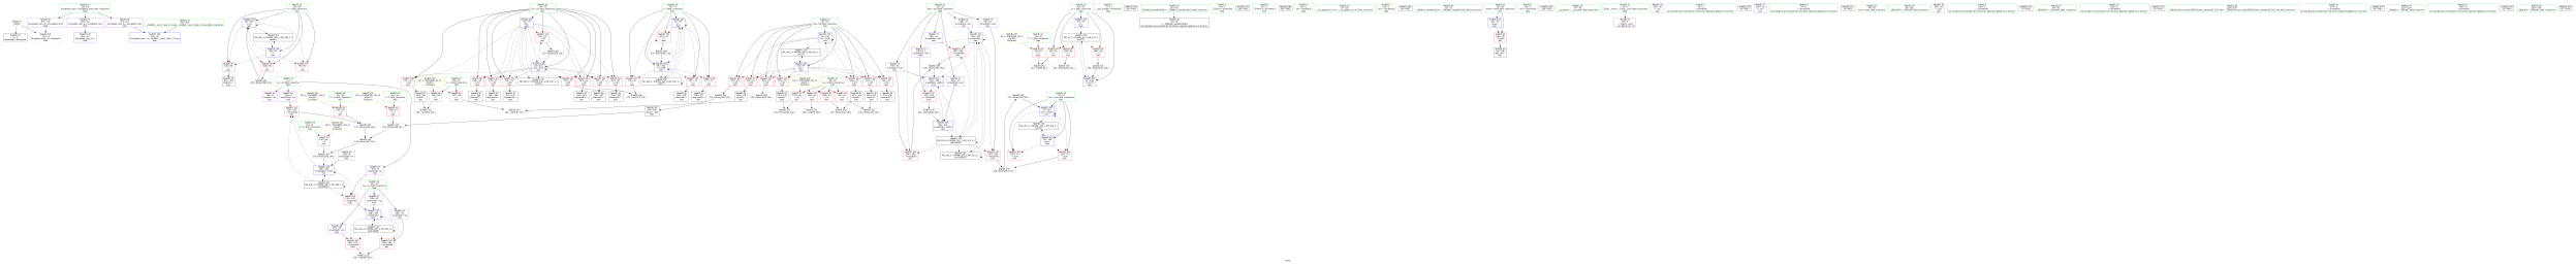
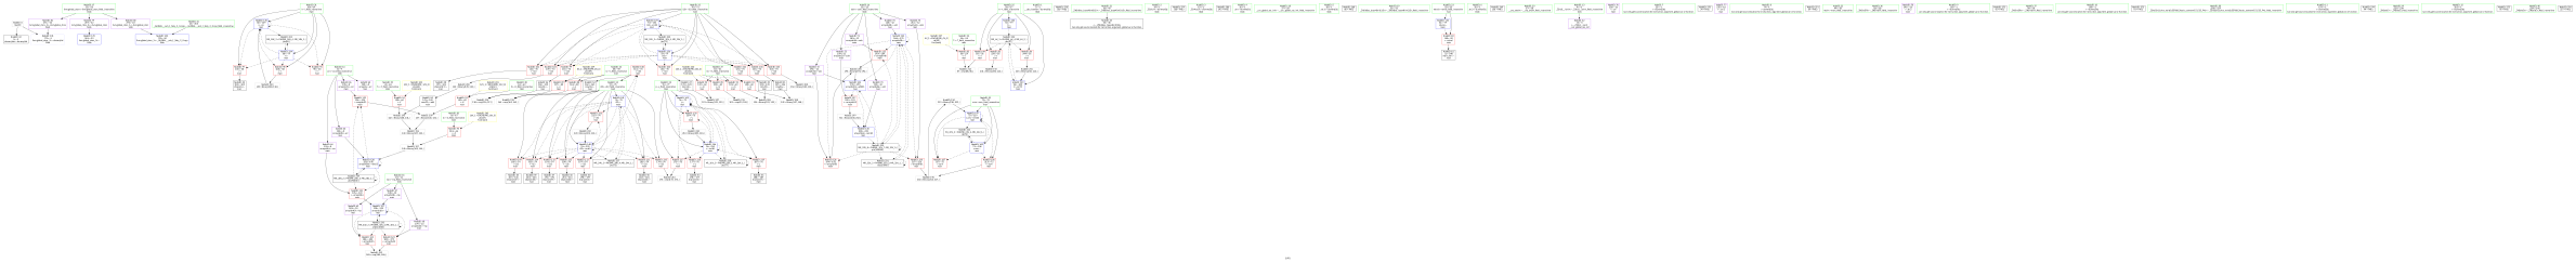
  digraph {
    fontname="IBM Plex Sans"
    label=SVFG
    node [color=red fontname="IBM Plex Sans" shape=record]
    edge [fontname="IBM Plex Sans" style=solid]
    n1 [color=grey label="{NodeID: 0\nNullPtr}"]
    n2 [color=black label="{NodeID: 42\n2\<--3\ndummyVal\<--dummyVal\n}"]
    n3 [color=blue label="{NodeID: 131\n271\<--3\nllvm.global_ctors_2\<--dummyVal\nGlob }" style=dotted]
    n4 [label="{NodeID: 97\n103\<--68\n\<--i\nmain\n}"]
    n5 [color=black label="{NodeID: 45\n104\<--103\nidxprom\<--\nmain\n}"]
    n6 [color=green label="{NodeID: 14\n8\<--9\narr\<--arr_field_insensitive\nGlob }"]
    n7 [color=purple label="{NodeID: 63\n105\<--8\narrayidx\<--arr\nmain\n}"]
    n8 [color=purple label="{NodeID: 64\n124\<--8\narrayidx16\<--arr\nmain\n}"]
    n9 [color=purple label="{NodeID: 65\n135\<--8\narrayidx21\<--arr\nmain\n}"]
    n10 [color=purple label="{NodeID: 66\n150\<--8\narrayidx28\<--arr\nmain\n}"]
    n11 [label="{NodeID: 121\n125\<--124\n\<--arrayidx16\nmain\n}"]
    n12 [label="{NodeID: 122\n136\<--135\n\<--arrayidx21\nmain\n}"]
    n13 [color=blue label="{NodeID: 138\n150\<--145\narrayidx28\<--rem25\nmain\n}"]
    n14 [color=blue label="{NodeID: 137\n128\<--125\narrayidx18\<--\nmain\n}"]
    n15 [color=grey label="{NodeID: 209\n137 = Binary(130, 136, )\n}"]
    n16 [color=black label="{NodeID: 229\nMR_28V_2 = PHI(MR_28V_3, MR_28V_1, )\npts\{90000 \}\n}"]
    n17 [color=grey label="{NodeID: 194\n219 = Binary(218, 202, )\n}"]
    n18 [color=blue label="{NodeID: 147\n72\<--219\nsum\<--rem63\nmain\n}"]
    n19 [label="{NodeID: 106\n213\<--72\n\<--sum\nmain\n}"]
    n20 [label="{NodeID: 107\n237\<--72\n\<--sum\nmain\n}"]
    n21 [color=black label="{NodeID: 226\nMR_22V_2 = PHI(MR_22V_4, MR_22V_1, )\npts\{73 \}\n}"]
    n22 [color=grey label="{NodeID: 195\n218 = Binary(213, 217, )\n}"]
    n23 [color=blue label="{NodeID: 140\n72\<--158\nsum\<--\nmain\n}"]
    n24 [label="{NodeID: 111\n181\<--74\n\<--i32\nmain\n}"]
    n25 [color=black label="{NodeID: 55\n182\<--181\nidxprom44\<--\nmain\n}"]
    n26 [color=green label="{NodeID: 28\n62\<--63\nX\<--X_field_insensitive\nmain\n}"]
    n27 [label="{NodeID: 93\n130\<--62\n\<--X\nmain\n}"]
    n28 [color=grey label="{NodeID: 196\n143 = Binary(137, 142, )\n}"]
    n29 [color=grey label="{NodeID: 208\n154 = Binary(153, 110, )\n}"]
    n30 [color=blue label="{NodeID: 139\n70\<--154\ni10\<--inc30\nmain\n}"]
    n31 [label="{NodeID: 99\n115\<--70\n\<--i10\nmain\n}"]
    n32 [label="{NodeID: 100\n120\<--70\n\<--i10\nmain\n}"]
    n33 [label="{NodeID: 101\n126\<--70\n\<--i10\nmain\n}"]
    n34 [label="{NodeID: 102\n131\<--70\n\<--i10\nmain\n}"]
    n35 [label="{NodeID: 103\n139\<--70\n\<--i10\nmain\n}"]
    n36 [label="{NodeID: 104\n146\<--70\n\<--i10\nmain\n}"]
    n37 [label="{NodeID: 105\n153\<--70\n\<--i10\nmain\n}"]
    n38 [color=black label="{NodeID: 225\nMR_20V_2 = PHI(MR_20V_4, MR_20V_1, )\npts\{71 \}\n}"]
    n39 [color=black label="{NodeID: 46\n116\<--115\nconv12\<--\nmain\n}"]
    n40 [color=black label="{NodeID: 47\n121\<--120\nconv15\<--\nmain\n}"]
    n41 [color=black label="{NodeID: 48\n127\<--126\nidxprom17\<--\nmain\n}"]
    n42 [color=black label="{NodeID: 49\n132\<--131\nconv19\<--\nmain\n}"]
    n43 [color=grey label="{NodeID: 200\n140 = Binary(139, 110, )\n}"]
    n44 [color=black label="{NodeID: 51\n147\<--146\nconv26\<--\nmain\n}"]
    n45 [color=blue label="{NodeID: 136\n70\<--79\ni10\<--\nmain\n}"]
    n46 [label="{NodeID: 125\n190\<--189\n\<--arrayidx48\nmain\n}"]
    n47 [color=grey label="{NodeID: 206\n195 = Binary(194, 190, )\n}"]
    n48 [color=blue label="{NodeID: 144\n193\<--195\narrayidx50\<--add51\nmain\n}"]
    n49 [label="{NodeID: 127\n200\<--199\n\<--arrayidx53\nmain\n}"]
    n50 [color=blue label="{NodeID: 145\n205\<--201\narrayidx56\<--rem54\nmain\n}"]
    n51 [color=grey label="{NodeID: 215\n118 = cmp(116, 117, )\n}"]
    n52 [color=grey label="{NodeID: 207\n123 = Binary(121, 122, )\n}"]
    n53 [color=grey label="{NodeID: 205\n134 = Binary(132, 133, )\n}"]
    n54 [color=black label="{NodeID: 50\n141\<--140\nconv22\<--add\nmain\n}"]
    n55 [color=grey label="{NodeID: 198\n149 = Binary(147, 148, )\n}"]
    n56 [color=black label="{NodeID: 56\n188\<--187\nidxprom47\<--\nmain\n}"]
    n57 [color=purple label="{NodeID: 70\n168\<--12\narrayidx38\<--soln\nmain\n}"]
    n58 [color=blue label="{NodeID: 142\n168\<--170\narrayidx38\<--\nmain\n}"]
    n59 [label="{NodeID: 126\n194\<--193\n\<--arrayidx50\nmain\n}"]
    n60 [label="{NodeID: 128\n217\<--216\n\<--arrayidx61\nmain\n}"]
    n61 [color=black label="{NodeID: 220\nMR_32V_8 = PHI(MR_32V_7, MR_32V_5, )\npts\{130000 \}\n}"]
    n62 [color=black label="{NodeID: 231\nMR_32V_2 = PHI(MR_32V_3, MR_32V_1, )\npts\{130000 \}\n}"]
    n63 [label="{NodeID: 84\n85\<--56\n\<--t\nmain\n}"]
    n64 [color=grey label="{NodeID: 214\n87 = cmp(85, 86, )\n}"]
    n65 [color=green label="{NodeID: 1\n7\<--1\n__dso_handle\<--dummyObj\nGlob }"]
    n66 [label="{NodeID: 98\n108\<--68\n\<--i\nmain\n}"]
    n67 [color=grey label="{NodeID: 203\n109 = Binary(108, 110, )\n}"]
    n68 [color=blue label="{NodeID: 135\n68\<--109\ni\<--inc\nmain\n}"]
    n69 [color=black label="{NodeID: 224\nMR_18V_2 = PHI(MR_18V_4, MR_18V_1, )\npts\{69 \}\n}"]
    n70 [label="{NodeID: 96\n98\<--68\n\<--i\nmain\n}"]
    n71 [color=green label="{NodeID: 15\n10\<--11\ninp\<--inp_field_insensitive\nGlob }"]
    n72 [color=purple label="{NodeID: 67\n128\<--10\narrayidx18\<--inp\nmain\n}"]
    n73 [color=purple label="{NodeID: 68\n179\<--10\narrayidx43\<--inp\nmain\n}"]
    n74 [color=purple label="{NodeID: 69\n183\<--10\narrayidx45\<--inp\nmain\n}"]
    n75 [label="{NodeID: 123\n180\<--179\n\<--arrayidx43\nmain\n}"]
    n76 [label="{NodeID: 124\n184\<--183\n\<--arrayidx45\nmain\n}"]
    n77 [color=black label="{NodeID: 230\nMR_30V_2 = PHI(MR_30V_3, MR_30V_1, )\npts\{110000 \}\n}"]
    n78 [color=grey label="{NodeID: 212\n185 = cmp(180, 184, )\n}"]
    n79 [color=black label="{NodeID: 278\n236 = PHI()\n}"]
    n80 [label="{NodeID: 112\n191\<--74\n\<--i32\nmain\n}"]
    n81 [color=black label="{NodeID: 57\n192\<--191\nidxprom49\<--\nmain\n}"]
    n82 [color=green label="{NodeID: 29\n64\<--65\nY\<--Y_field_insensitive\nmain\n}"]
    n83 [label="{NodeID: 94\n138\<--64\n\<--Y\nmain\n}"]
    n84 [color=grey label="{NodeID: 193\n142 = Binary(138, 141, )\n}"]
    n85 [color=grey label="{NodeID: 197\n145 = Binary(143, 144, )\n}"]
    n86 [color=black label="{NodeID: 43\n35\<--36\n\<--_ZNSt8ios_base4InitD1Ev\nCan only get source location for instruction, argument, global var or function.}"]
    n87 [color=black label="{NodeID: 223\nMR_6V_3 = PHI(MR_6V_4, MR_6V_2, )\npts\{57 \}\n}"]
    n88 [label="{NodeID: 85\n230\<--56\n\<--t\nmain\n}"]
    n89 [label="{NodeID: 86\n244\<--56\n\<--t\nmain\n}"]
    n90 [color=blue label="{NodeID: 149\n56\<--245\nt\<--inc74\nmain\n}"]
    n91 [color=grey label="{NodeID: 192\n231 = Binary(230, 110, )\n}"]
    n92 [color=grey label="{NodeID: 201\n245 = Binary(244, 110, )\n}"]
    n93 [color=yellow label="{NodeID: 237\n4V_1 = ENCHI(MR_4V_0)\npts\{55 \}\nFun[main]}" style=double]
    n94 [label="{NodeID: 83\n86\<--54\n\<--T\nmain\n}"]
    n95 [color=purple label="{NodeID: 71\n189\<--12\narrayidx48\<--soln\nmain\n}"]
    n96 [color=green label="{NodeID: 2\n14\<--1\n_ZSt3cin\<--dummyObj\nGlob }"]
    n97 [color=green label="{NodeID: 16\n12\<--13\nsoln\<--soln_field_insensitive\nGlob }"]
    n98 [color=purple label="{NodeID: 72\n193\<--12\narrayidx50\<--soln\nmain\n}"]
    n99 [color=purple label="{NodeID: 73\n199\<--12\narrayidx53\<--soln\nmain\n}"]
    n100 [color=purple label="{NodeID: 74\n205\<--12\narrayidx56\<--soln\nmain\n}"]
    n101 [color=purple label="{NodeID: 75\n216\<--12\narrayidx61\<--soln\nmain\n}"]
    n102 [color=grey label="{NodeID: 199\n201 = Binary(200, 202, )\n}"]
    n103 [color=black label="{NodeID: 279\n238 = PHI()\n}"]
    n104 [label="{NodeID: 113\n197\<--74\n\<--i32\nmain\n}"]
    n105 [color=black label="{NodeID: 58\n198\<--197\nidxprom52\<--\nmain\n}"]
    n106 [color=green label="{NodeID: 30\n66\<--67\nZ\<--Z_field_insensitive\nmain\n}"]
    n107 [label="{NodeID: 95\n144\<--66\n\<--Z\nmain\n}"]
    n108 [color=grey label="{NodeID: 210\n175 = cmp(173, 174, )\n}"]
    n109 [color=grey label="{NodeID: 211\n101 = cmp(99, 100, )\n}"]
    n110 [color=blue label="{NodeID: 134\n68\<--79\ni\<--\nmain\n}"]
    n111 [color=blue label="{NodeID: 141\n74\<--79\ni32\<--\nmain\n}"]
    n112 [label="{NodeID: 108\n161\<--74\n\<--i32\nmain\n}"]
    n113 [label="{NodeID: 109\n166\<--74\n\<--i32\nmain\n}"]
    n114 [label="{NodeID: 110\n174\<--74\n\<--i32\nmain\n}"]
    n115 [label="{NodeID: 114\n203\<--74\n\<--i32\nmain\n}"]
    n116 [label="{NodeID: 115\n214\<--74\n\<--i32\nmain\n}"]
    n117 [label="{NodeID: 116\n222\<--74\n\<--i32\nmain\n}"]
    n118 [color=blue label="{NodeID: 148\n74\<--223\ni32\<--inc65\nmain\n}"]
    n119 [color=black label="{NodeID: 227\nMR_24V_2 = PHI(MR_24V_4, MR_24V_1, )\npts\{75 \}\n}"]
    n120 [color=black label="{NodeID: 52\n162\<--161\nconv34\<--\nmain\n}"]
    n121 [color=black label="{NodeID: 53\n167\<--166\nidxprom37\<--\nmain\n}"]
    n122 [color=black label="{NodeID: 59\n204\<--203\nidxprom55\<--\nmain\n}"]
    n123 [color=black label="{NodeID: 60\n215\<--214\nidxprom60\<--\nmain\n}"]
    n124 [color=grey label="{NodeID: 202\n223 = Binary(222, 110, )\n}"]
    n125 [color=grey label="{NodeID: 213\n164 = cmp(162, 163, )\n}"]
    n126 [color=green label="{NodeID: 3\n15\<--1\n_ZSt4cout\<--dummyObj\nGlob }"]
    n127 [color=green label="{NodeID: 17\n22\<--26\nllvm.global_ctors\<--llvm.global_ctors_field_insensitive\nGlob }"]
    n128 [color=purple label="{NodeID: 79\n269\<--22\nllvm.global_ctors_0\<--llvm.global_ctors\nGlob }"]
    n129 [color=purple label="{NodeID: 80\n270\<--22\nllvm.global_ctors_1\<--llvm.global_ctors\nGlob }"]
    n130 [color=purple label="{NodeID: 81\n271\<--22\nllvm.global_ctors_2\<--llvm.global_ctors\nGlob }"]
    n131 [color=blue label="{NodeID: 129\n269\<--23\nllvm.global_ctors_0\<--\nGlob }"]
    n132 [color=blue label="{NodeID: 130\n270\<--24\nllvm.global_ctors_1\<--_GLOBAL__sub_I_Saty_2_0.cpp\nGlob }"]
    n133 [color=black label="{NodeID: 280\n242 = PHI()\n}"]
    n134 [color=green label="{NodeID: 31\n68\<--69\ni\<--i_field_insensitive\nmain\n}"]
    n135 [color=yellow label="{NodeID: 239\n8V_1 = ENCHI(MR_8V_0)\npts\{59 \}\nFun[main]}" style=double]
    n136 [label="{NodeID: 87\n117\<--58\n\<--n\nmain\n}"]
    n137 [label="{NodeID: 88\n163\<--58\n\<--n\nmain\n}"]
    n138 [color=green label="{NodeID: 4\n16\<--1\n.str\<--dummyObj\nGlob }"]
    n139 [color=green label="{NodeID: 18\n27\<--28\n__cxx_global_var_init\<--__cxx_global_var_init_field_insensitive\n}"]
    n140 [color=green label="{NodeID: 32\n70\<--71\ni10\<--i10_field_insensitive\nmain\n}"]
    n141 [color=blue label="{NodeID: 143\n76\<--79\nj\<--\nmain\n}"]
    n142 [label="{NodeID: 117\n173\<--76\n\<--j\nmain\n}"]
    n143 [label="{NodeID: 118\n177\<--76\n\<--j\nmain\n}"]
    n144 [label="{NodeID: 119\n187\<--76\n\<--j\nmain\n}"]
    n145 [label="{NodeID: 120\n209\<--76\n\<--j\nmain\n}"]
    n146 [color=blue label="{NodeID: 146\n76\<--210\nj\<--inc58\nmain\n}"]
    n147 [color=black label="{NodeID: 228\nMR_26V_2 = PHI(MR_26V_3, MR_26V_1, )\npts\{77 \}\n}"]
    n148 [color=black label="{NodeID: 54\n178\<--177\nidxprom42\<--\nmain\n}"]
    n149 [color=grey label="{NodeID: 204\n210 = Binary(209, 110, )\n}"]
    n150 [color=yellow label="{NodeID: 240\n10V_1 = ENCHI(MR_10V_0)\npts\{61 \}\nFun[main]}" style=double]
    n151 [label="{NodeID: 89\n100\<--60\n\<--m\nmain\n}"]
    n152 [label="{NodeID: 90\n122\<--60\n\<--m\nmain\n}"]
    n153 [label="{NodeID: 91\n133\<--60\n\<--m\nmain\n}"]
    n154 [label="{NodeID: 92\n148\<--60\n\<--m\nmain\n}"]
    n155 [color=green label="{NodeID: 5\n18\<--1\n.str.1\<--dummyObj\nGlob }"]
    n156 [color=black label="{NodeID: 268\n80 = PHI()\n}"]
    n157 [color=green label="{NodeID: 19\n31\<--32\n_ZNSt8ios_base4InitC1Ev\<--_ZNSt8ios_base4InitC1Ev_field_insensitive\n}"]
    n158 [color=green label="{NodeID: 33\n72\<--73\nsum\<--sum_field_insensitive\nmain\n}"]
    n159 [color=black label="{NodeID: 61\n51\<--248\nmain_ret\<--\nmain\n}"]
    n160 [color=yellow label="{NodeID: 241\n12V_1 = ENCHI(MR_12V_0)\npts\{63 \}\nFun[main]}" style=double]
    n161 [color=green label="{NodeID: 6\n20\<--1\n.str.2\<--dummyObj\nGlob }"]
    n162 [color=black label="{NodeID: 269\n106 = PHI()\n}"]
    n163 [color=green label="{NodeID: 20\n37\<--38\n__cxa_atexit\<--__cxa_atexit_field_insensitive\n}"]
    n164 [color=green label="{NodeID: 34\n74\<--75\ni32\<--i32_field_insensitive\nmain\n}"]
    n165 [color=purple label="{NodeID: 62\n33\<--4\n\<--_ZStL8__ioinit\n__cxx_global_var_init\n}"]
    n166 [color=yellow label="{NodeID: 242\n14V_1 = ENCHI(MR_14V_0)\npts\{65 \}\nFun[main]}" style=double]
    n167 [color=purple label="{NodeID: 76\n226\<--16\n\<--.str\nmain\n}"]
    n168 [color=green label="{NodeID: 7\n23\<--1\n\<--dummyObj\nCan only get source location for instruction, argument, global var or function.}"]
    n169 [color=black label="{NodeID: 270\n34 = PHI()\n}"]
    n170 [color=green label="{NodeID: 21\n36\<--42\n_ZNSt8ios_base4InitD1Ev\<--_ZNSt8ios_base4InitD1Ev_field_insensitive\n}"]
    n171 [color=green label="{NodeID: 35\n76\<--77\nj\<--j_field_insensitive\nmain\n}"]
    n172 [color=blue label="{NodeID: 132\n52\<--79\nretval\<--\nmain\n}"]
    n173 [label="{NodeID: 82\n248\<--52\n\<--retval\nmain\n}"]
    n174 [color=yellow label="{NodeID: 243\n16V_1 = ENCHI(MR_16V_0)\npts\{67 \}\nFun[main]}" style=double]
    n175 [color=purple label="{NodeID: 77\n235\<--18\n\<--.str.1\nmain\n}"]
    n176 [color=green label="{NodeID: 8\n79\<--1\n\<--dummyObj\nCan only get source location for instruction, argument, global var or function.}"]
    n177 [color=black label="{NodeID: 271\n89 = PHI()\n}"]
    n178 [color=green label="{NodeID: 22\n49\<--50\nmain\<--main_field_insensitive\n}"]
    n179 [color=green label="{NodeID: 36\n81\<--82\n_ZNSirsERi\<--_ZNSirsERi_field_insensitive\n}"]
    n180 [color=blue label="{NodeID: 133\n56\<--79\nt\<--\nmain\n}"]
    n181 [color=purple label="{NodeID: 78\n241\<--20\n\<--.str.2\nmain\n}"]
    n182 [color=green label="{NodeID: 9\n110\<--1\n\<--dummyObj\nCan only get source location for instruction, argument, global var or function.}"]
    n183 [color=black label="{NodeID: 272\n92 = PHI()\n}"]
    n184 [color=green label="{NodeID: 23\n52\<--53\nretval\<--retval_field_insensitive\nmain\n}"]
    n185 [color=green label="{NodeID: 37\n90\<--91\n_ZNSirsERx\<--_ZNSirsERx_field_insensitive\n}"]
    n186 [color=green label="{NodeID: 10\n158\<--1\n\<--dummyObj\nCan only get source location for instruction, argument, global var or function.}"]
    n187 [color=black label="{NodeID: 273\n93 = PHI()\n}"]
    n188 [color=green label="{NodeID: 24\n54\<--55\nT\<--T_field_insensitive\nmain\n}"]
    n189 [color=green label="{NodeID: 38\n228\<--229\n_ZStlsISt11char_traitsIcEERSt13basic_ostreamIcT_ES5_PKc\<--_ZStlsISt11char_traitsIcEERSt13basic_ostreamIcT_ES5_PKc_field_insensitive\n}"]
    n190 [color=green label="{NodeID: 11\n170\<--1\n\<--dummyObj\nCan only get source location for instruction, argument, global var or function.}"]
    n191 [color=black label="{NodeID: 274\n94 = PHI()\n}"]
    n192 [color=green label="{NodeID: 25\n56\<--57\nt\<--t_field_insensitive\nmain\n}"]
    n193 [color=green label="{NodeID: 39\n233\<--234\n_ZNSolsEi\<--_ZNSolsEi_field_insensitive\n}"]
    n194 [color=green label="{NodeID: 12\n202\<--1\n\<--dummyObj\nCan only get source location for instruction, argument, global var or function.}"]
    n195 [color=black label="{NodeID: 275\n95 = PHI()\n}"]
    n196 [color=green label="{NodeID: 26\n58\<--59\nn\<--n_field_insensitive\nmain\n}"]
    n197 [color=green label="{NodeID: 40\n239\<--240\n_ZNSolsEx\<--_ZNSolsEx_field_insensitive\n}"]
    n198 [color=green label="{NodeID: 13\n4\<--6\n_ZStL8__ioinit\<--_ZStL8__ioinit_field_insensitive\nGlob }"]
    n199 [color=black label="{NodeID: 276\n227 = PHI()\n}"]
    n200 [color=green label="{NodeID: 27\n60\<--61\nm\<--m_field_insensitive\nmain\n}"]
    n201 [color=green label="{NodeID: 41\n24\<--265\n_GLOBAL__sub_I_Saty_2_0.cpp\<--_GLOBAL__sub_I_Saty_2_0.cpp_field_insensitive\n}"]
    n1 -> n2
    n1 -> n3
    n4 -> n5
    n6 -> n7
    n6 -> n8
    n6 -> n9
+   n6 -> n10
    n8 -> n11
    n9 -> n12
    n10 -> n13
    n11 -> n14
    n12 -> n15
    n13 -> n11 [style=dashed]
    n13 -> n12 [style=dashed]
    n13 -> n13 [style=dashed]
    n13 -> n16 [style=dashed]
    n14 -> n14 [style=dashed]
    n14 -> n75 [style=dashed]
    n14 -> n76 [style=dashed]
    n14 -> n77 [style=dashed]
    n15 -> n28
    n16 -> n11 [style=dashed]
    n16 -> n12 [style=dashed]
    n16 -> n13 [style=dashed]
    n16 -> n16 [style=dashed]
    n17 -> n18
    n18 -> n18 [style=dashed]
    n18 -> n19 [style=dashed]
    n18 -> n20 [style=dashed]
    n18 -> n21 [style=dashed]
    n19 -> n22
    n21 -> n23 [style=dashed]
    n22 -> n17
    n23 -> n18 [style=dashed]
    n23 -> n19 [style=dashed]
    n23 -> n20 [style=dashed]
    n23 -> n21 [style=dashed]
    n24 -> n25
    n26 -> n27
    n27 -> n15
    n28 -> n85
    n30 -> n30 [style=dashed]
    n30 -> n31 [style=dashed]
    n30 -> n32 [style=dashed]
    n30 -> n33 [style=dashed]
    n30 -> n34 [style=dashed]
    n30 -> n35 [style=dashed]
    n30 -> n36 [style=dashed]
    n30 -> n37 [style=dashed]
    n30 -> n38 [style=dashed]
    n31 -> n39
    n32 -> n40
    n33 -> n41
    n34 -> n42
    n35 -> n43
    n36 -> n44
    n37 -> n29
    n38 -> n45 [style=dashed]
    n39 -> n51
    n40 -> n52
    n42 -> n53
    n43 -> n54
    n44 -> n55
    n45 -> n30 [style=dashed]
    n45 -> n31 [style=dashed]
    n45 -> n32 [style=dashed]
    n45 -> n33 [style=dashed]
    n45 -> n34 [style=dashed]
    n45 -> n35 [style=dashed]
    n45 -> n36 [style=dashed]
    n45 -> n37 [style=dashed]
    n45 -> n38 [style=dashed]
    n46 -> n47
    n47 -> n48
    n48 -> n49 [style=dashed]
    n48 -> n50 [style=dashed]
    n49 -> n102
    n50 -> n61 [style=dashed]
    n54 -> n84
    n57 -> n58
    n58 -> n46 [style=dashed]
    n58 -> n48 [style=dashed]
    n58 -> n58 [style=dashed]
    n58 -> n59 [style=dashed]
    n58 -> n60 [style=dashed]
    n58 -> n61 [style=dashed]
    n58 -> n62 [style=dashed]
    n59 -> n47
    n60 -> n22
    n61 -> n46 [style=dashed]
    n61 -> n48 [style=dashed]
    n61 -> n58 [style=dashed]
    n61 -> n59 [style=dashed]
    n61 -> n60 [style=dashed]
    n61 -> n61 [style=dashed]
    n61 -> n62 [style=dashed]
    n62 -> n58 [style=dashed]
    n62 -> n62 [style=dashed]
    n63 -> n64
    n66 -> n67
    n67 -> n68
    n68 -> n4 [style=dashed]
    n68 -> n66 [style=dashed]
    n68 -> n68 [style=dashed]
    n68 -> n69 [style=dashed]
    n68 -> n70 [style=dashed]
    n69 -> n110 [style=dashed]
    n71 -> n72
    n71 -> n73
    n71 -> n74
    n72 -> n14
    n73 -> n75
    n74 -> n76
    n75 -> n78
    n76 -> n78
    n77 -> n14 [style=dashed]
    n77 -> n75 [style=dashed]
    n77 -> n76 [style=dashed]
    n77 -> n77 [style=dashed]
    n80 -> n81
    n82 -> n83
    n83 -> n84
    n84 -> n28
    n85 -> n13
    n87 -> n63 [style=dashed]
    n87 -> n88 [style=dashed]
    n87 -> n89 [style=dashed]
    n87 -> n90 [style=dashed]
    n88 -> n91
    n89 -> n92
    n90 -> n87 [style=dashed]
    n92 -> n90
    n93 -> n94 [style=dashed]
    n94 -> n64
    n95 -> n46
    n97 -> n57
    n97 -> n95
    n97 -> n98
    n97 -> n99
    n97 -> n100
    n97 -> n101
    n98 -> n48
    n98 -> n59
    n99 -> n49
    n100 -> n50
    n101 -> n60
    n102 -> n50
    n104 -> n105
    n106 -> n107
    n107 -> n85
    n110 -> n4 [style=dashed]
    n110 -> n66 [style=dashed]
    n110 -> n68 [style=dashed]
    n110 -> n69 [style=dashed]
    n110 -> n70 [style=dashed]
    n111 -> n24 [style=dashed]
    n111 -> n80 [style=dashed]
    n111 -> n104 [style=dashed]
    n111 -> n112 [style=dashed]
    n111 -> n113 [style=dashed]
    n111 -> n114 [style=dashed]
    n111 -> n115 [style=dashed]
    n111 -> n116 [style=dashed]
    n111 -> n117 [style=dashed]
    n111 -> n118 [style=dashed]
    n111 -> n119 [style=dashed]
    n112 -> n120
    n113 -> n121
    n114 -> n108
    n115 -> n122
    n116 -> n123
    n117 -> n124
    n118 -> n24 [style=dashed]
    n118 -> n80 [style=dashed]
    n118 -> n104 [style=dashed]
    n118 -> n112 [style=dashed]
    n118 -> n113 [style=dashed]
    n118 -> n114 [style=dashed]
    n118 -> n115 [style=dashed]
    n118 -> n116 [style=dashed]
    n118 -> n117 [style=dashed]
    n118 -> n118 [style=dashed]
    n118 -> n119 [style=dashed]
    n119 -> n111 [style=dashed]
    n120 -> n125
    n124 -> n118
    n127 -> n128
    n127 -> n129
    n127 -> n130
    n128 -> n131
    n129 -> n132
    n130 -> n3
    n134 -> n4
    n134 -> n66
    n134 -> n68
    n134 -> n70
    n134 -> n110
    n135 -> n136 [style=dashed]
    n135 -> n137 [style=dashed]
    n136 -> n51
    n137 -> n125
    n140 -> n30
    n140 -> n31
    n140 -> n32
    n140 -> n33
    n140 -> n34
    n140 -> n35
    n140 -> n36
    n140 -> n37
    n140 -> n45
    n141 -> n141 [style=dashed]
    n141 -> n142 [style=dashed]
    n141 -> n143 [style=dashed]
    n141 -> n144 [style=dashed]
    n141 -> n145 [style=dashed]
    n141 -> n146 [style=dashed]
    n141 -> n147 [style=dashed]
    n142 -> n108
    n143 -> n148
    n144 -> n56
    n145 -> n149
    n146 -> n141 [style=dashed]
    n146 -> n142 [style=dashed]
    n146 -> n143 [style=dashed]
    n146 -> n144 [style=dashed]
    n146 -> n145 [style=dashed]
    n146 -> n146 [style=dashed]
    n146 -> n147 [style=dashed]
    n147 -> n141 [style=dashed]
    n147 -> n147 [style=dashed]
    n149 -> n146
    n150 -> n151 [style=dashed]
    n150 -> n152 [style=dashed]
    n150 -> n153 [style=dashed]
    n150 -> n154 [style=dashed]
    n151 -> n109
    n152 -> n52
    n153 -> n53
    n154 -> n55
    n158 -> n18
    n158 -> n19
    n158 -> n20
    n158 -> n23
    n160 -> n27 [style=dashed]
    n164 -> n24
    n164 -> n80
    n164 -> n104
    n164 -> n111
-   n164 -> n112
+   n112 -> n164
    n164 -> n113
    n164 -> n114
    n164 -> n115
    n164 -> n116
    n164 -> n117
    n164 -> n118
    n166 -> n83 [style=dashed]
    n170 -> n86
    n171 -> n141
    n171 -> n142
-   n171 -> n143
    n171 -> n144
    n171 -> n145
    n171 -> n146
    n172 -> n173 [style=dashed]
    n173 -> n159
    n174 -> n107 [style=dashed]
    n180 -> n87 [style=dashed]
    n184 -> n172
    n184 -> n173
    n188 -> n94
    n192 -> n63
    n192 -> n88
    n192 -> n89
    n192 -> n90
    n192 -> n180
    n196 -> n136
    n196 -> n137
    n198 -> n165
    n200 -> n151
    n200 -> n152
    n200 -> n153
    n200 -> n154
    n201 -> n132
  }
